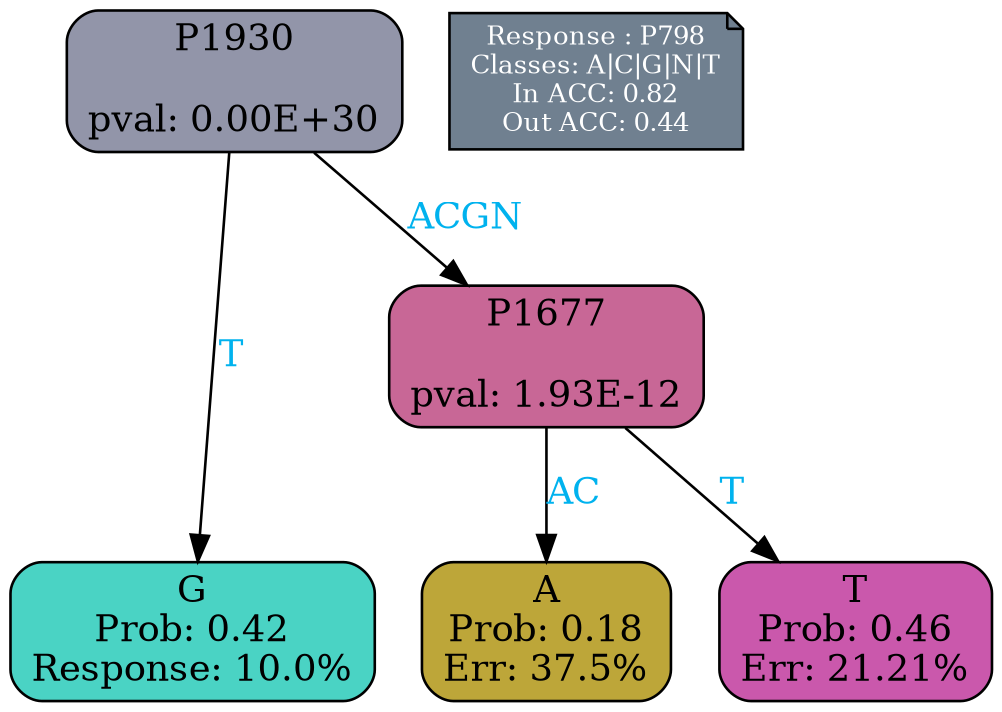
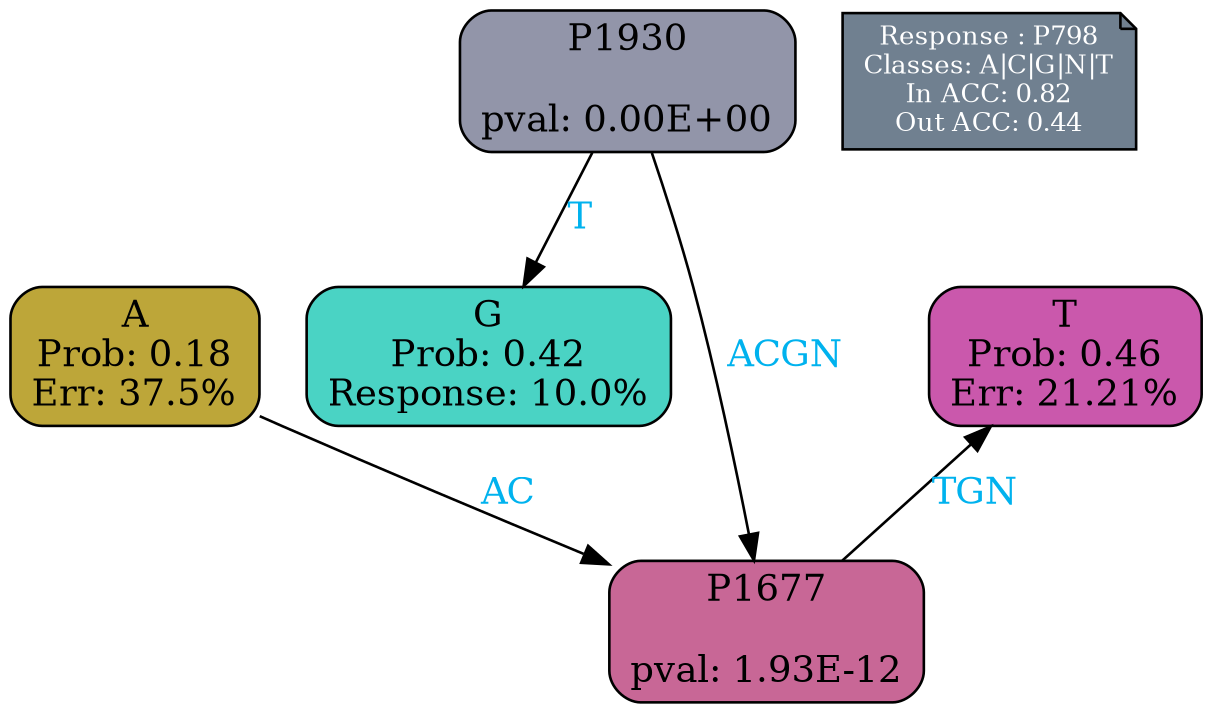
  digraph {
    fontname="DejaVu Serif"
    ranksep=equally
    splines=polylines
    node [color=black fontname="DejaVu Serif" shape=box style="filled, rounded"]
    edge [fontcolor=deepskyblue2 fontname="DejaVu Serif"]
    n1 [fillcolor="#bda639" label="A\nProb: 0.18\nErr: 37.5%"]
    n2 [fillcolor="#ca58ac" label="T\nProb: 0.46\nErr: 21.21%"]
    n3 [fillcolor="#4ad3c4" label="G\nProb: 0.42\nResponse: 10.0%"]
    n4 [align=left fillcolor=slategray fontcolor=white fontsize=10 label="Response : P798\nClasses: A|C|G|N|T\nIn ACC: 0.82\nOut ACC: 0.44\n" shape=note style=filled]
-   n5 [fillcolor="#9295a9" label="P1930\n\npval: 0.00E+30"]
+   n5 [fillcolor="#9295a9" label="P1930\n\npval: 0.00E+00"]
    n6 [fillcolor="#c86796" label="P1677\n\npval: 1.93E-12"]
    subgraph sub_1 {
      rank=same
      n1
      n2
      n3
    }
    subgraph sub_2 {
      rank=same
      n4
      n5
    }
    n5 -> n3 [label=T]
    n5 -> n6 [label=ACGN]
-   n6 -> n1 [label=AC]
-   n6 -> n2 [label=T]
+   n1 -> n6 [label=AC]
+   n6 -> n2 [label=TGN]
  }
